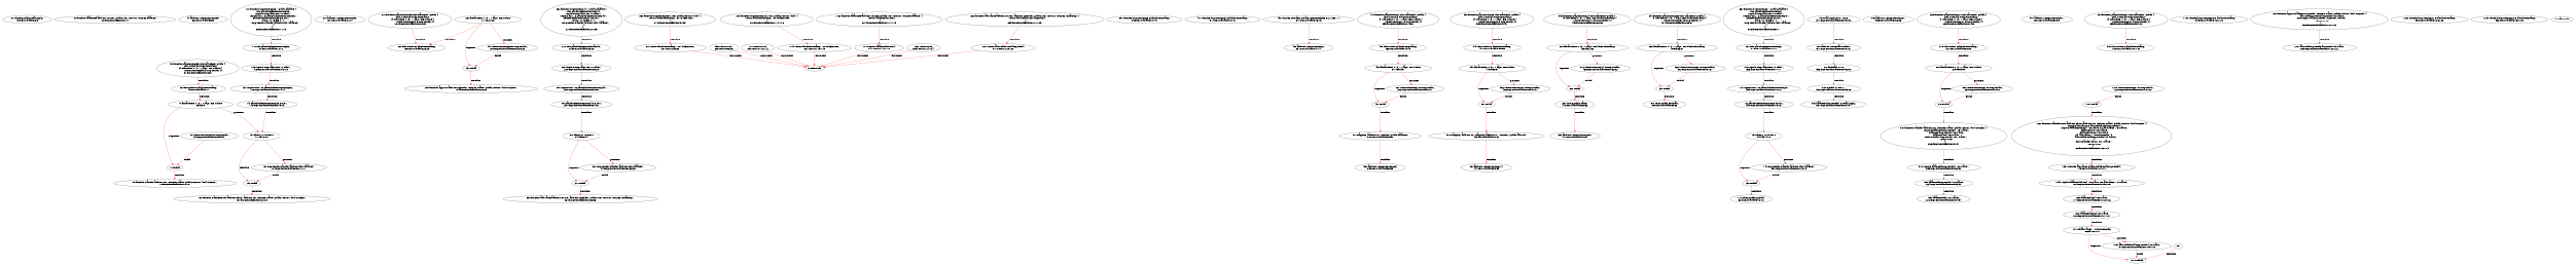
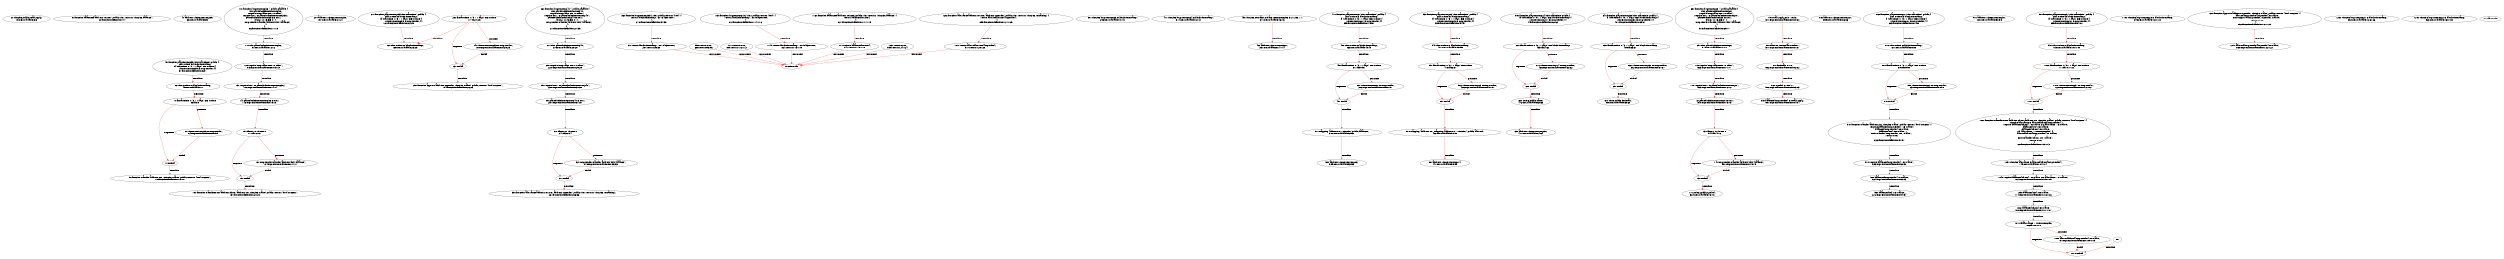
  digraph {
    node [type_label=expression_statement]
    edge [color=red controlflow_type=next_line edge_type=CFG_edge]
    n1 [label="2_ uint256 public totalSupply;\n15-new_variable-3-3" type_label=new_variable]
    n2 [label="3_ function balanceOf(address _owner) public view returns (uint256 balance);\n20-function_definition-4-4" method="balanceOf(address _owner)" type_label=function_definition]
    n3 [label="4_ address winner_tmstmp39;\n33-new_variable-5-5" type_label=new_variable]
    n4 [label="5_ function play_tmstmp39(uint startTime) public {\n	uint _vtime = block.timestamp;\n	if (startTime + (5 * 1 days) == _vtime){\n		winner_tmstmp39 = msg.sender;}}\n37-function_definition-6-9" method="play_tmstmp39(uint startTime)" type_label=function_definition]
    n5 [label="6_ uint _vtime = block.timestamp;\n45-new_variable-7-7" method="play_tmstmp39(uint startTime)" type_label=new_variable]
    n6 [label="7_ if_startTime + (5 * 1 days) == _vtime\n53-if-8-9" method="play_tmstmp39(uint startTime)" type_label=if]
    n7 [label="7_ end_if" method="play_tmstmp39(uint startTime)" type_label=end_if]
    n8 [label="8_ winner_tmstmp39 = msg.sender;\n64-expression_statement-9-9" method="play_tmstmp39(uint startTime)"]
    n9 [label="9_ function transfer(address _to, uint256 _value) public returns (bool success);\n70-function_definition-10-10" method="transfer(address _to,uint256 _value)" type_label=function_definition]
    n10 [label="10_ function bug_tmstmp36 () public payable {\n	uint pastBlockTime_tmstmp36;  \n	require(msg.value == 10 ether);  \n        require(now != pastBlockTime_tmstmp36);  \n        pastBlockTime_tmstmp36 = now;        \n        if(now % 15 == 0) {  \n            msg.sender.transfer(address(this).balance);\n        }\n    }\n86-function_definition-11-19" method="bug_tmstmp36()" type_label=function_definition]
    n11 [label="11_ uint pastBlockTime_tmstmp36;\n91-new_variable-12-12" method="bug_tmstmp36()" type_label=new_variable]
    n12 [label="12_ require(msg.value == 10 ether);\n96-expression_statement-13-13" method="bug_tmstmp36()"]
    n13 [label="13_ require(now != pastBlockTime_tmstmp36);\n106-expression_statement-14-14" method="bug_tmstmp36()"]
    n14 [label="14_ pastBlockTime_tmstmp36 = now;\n113-expression_statement-15-15" method="bug_tmstmp36()"]
    n15 [label="15_ if_now % 15 == 0\n117-if-16-18" method="bug_tmstmp36()" type_label=if]
    n16 [label="15_ end_if" method="bug_tmstmp36()" type_label=end_if]
    n17 [label="16_ msg.sender.transfer(address(this).balance);\n124-expression_statement-17-17" method="bug_tmstmp36()"]
    n18 [label="19_ function transferFrom(address _from, address _to, uint256 _value) public returns (bool success);\n137-function_definition-20-20" method="transferFrom(address _from,address _to,uint256 _value)" type_label=function_definition]
    n19 [label="20_ address winner_tmstmp35;\n157-new_variable-21-21" type_label=new_variable]
    n20 [label="21_ function play_tmstmp35(uint startTime) public {\n	uint _vtime = block.timestamp;\n	if (startTime + (5 * 1 days) == _vtime){\n		winner_tmstmp35 = msg.sender;}}\n161-function_definition-22-25" method="play_tmstmp35(uint startTime)" type_label=function_definition]
    n21 [label="22_ uint _vtime = block.timestamp;\n169-new_variable-23-23" method="play_tmstmp35(uint startTime)" type_label=new_variable]
    n22 [label="23_ if_startTime + (5 * 1 days) == _vtime\n177-if-24-25" method="play_tmstmp35(uint startTime)" type_label=if]
    n23 [label="23_ end_if" method="play_tmstmp35(uint startTime)" type_label=end_if]
    n24 [label="24_ winner_tmstmp35 = msg.sender;\n188-expression_statement-25-25" method="play_tmstmp35(uint startTime)"]
    n25 [label="25_ function approve(address _spender, uint256 _value) public returns (bool success);\n194-function_definition-26-26" method="approve(address _spender,uint256 _value)" type_label=function_definition]
    n26 [label="26_ function bug_tmstmp40 () public payable {\n	uint pastBlockTime_tmstmp40;  \n	require(msg.value == 10 ether);  \n        require(now != pastBlockTime_tmstmp40);  \n        pastBlockTime_tmstmp40 = now;        \n        if(now % 15 == 0) {  \n            msg.sender.transfer(address(this).balance);\n        }\n    }\n210-function_definition-27-35" method="bug_tmstmp40()" type_label=function_definition]
-   n27 [label="27_ uint pastBlockTime_constant40;\n215-new_variable-28-28" method="bug_tmstmp40()" type_label=new_variable]
+   n27 [label="27_ uint pastBlockTime_tmstmp40;\n215-new_variable-28-28" method="bug_tmstmp40()" type_label=new_variable]
    n28 [label="28_ require(msg.value == 10 ether);\n220-expression_statement-29-29" method="bug_tmstmp40()"]
    n29 [label="29_ require(now != pastBlockTime_tmstmp40);\n230-expression_statement-30-30" method="bug_tmstmp40()"]
    n30 [label="30_ pastBlockTime_tmstmp40 = now;\n237-expression_statement-31-31" method="bug_tmstmp40()"]
    n31 [label="31_ if_now % 15 == 0\n241-if-32-34" method="bug_tmstmp40()" type_label=if]
    n32 [label="31_ end_if" method="bug_tmstmp40()" type_label=end_if]
    n33 [label="32_ msg.sender.transfer(address(this).balance);\n248-expression_statement-33-33" method="bug_tmstmp40()"]
    n34 [label="35_ function allowance(address _owner, address _spender) public view returns (uint256 remaining);\n261-function_definition-36-36" method="allowance(address _owner,address _spender)" type_label=function_definition]
    n35 [label="36_ function bug_tmstmp33() view public returns (bool) {\n    return block.timestamp >= 1546300800;\n  }\n278-function_definition-37-39" method="bug_tmstmp33()" type_label=function_definition]
    n36 [label="37_ return block.timestamp >= 1546300800;\n287-return-38-38" method="bug_tmstmp33()" type_label=return]
    n37 [label="0_ exit_node" type_label=exit]
    n38 [label="39_ uint256 bugv_tmstmp3 = block.timestamp;\n293-new_variable-40-40" type_label=new_variable]
    n39 [label="41_ uint256 bugv_tmstmp4 = block.timestamp;\n314-new_variable-42-42" type_label=new_variable]
    n40 [label="45_ uint256 constant private MAX_UINT256 = 2**256 - 1;\n341-new_variable-46-46" type_label=new_variable]
-   n41 [label="46_ address winner_tmstmp7;\n351-new_variable-47-47" type_label=new_variable]
+   n41 [label="46_ address winner_tmstmp7;\n351-new_balances-47-47" type_label=new_variable]
    n42 [label="47_ function play_tmstmp7(uint startTime) public {\n	uint _vtime = block.timestamp;\n	if (startTime + (5 * 1 days) == _vtime){\n		winner_tmstmp7 = msg.sender;}}\n355-function_definition-48-51" method="play_tmstmp7(uint startTime)" type_label=function_definition]
    n43 [label="48_ uint _vtime = block.timestamp;\n363-new_variable-49-49" method="play_tmstmp7(uint startTime)" type_label=new_variable]
    n44 [label="49_ if_startTime + (5 * 1 days) == _vtime\n371-if-50-51" method="play_tmstmp7(uint startTime)" type_label=if]
    n45 [label="49_ end_if" method="play_tmstmp7(uint startTime)" type_label=end_if]
    n46 [label="50_ winner_tmstmp7 = msg.sender;\n382-expression_statement-51-51" method="play_tmstmp7(uint startTime)"]
    n47 [label="51_ mapping (address => uint256) public balances;\n388-new_variable-52-52" type_label=new_variable]
    n48 [label="52_ address winner_tmstmp23;\n395-new_variable-53-53" type_label=new_variable]
    n49 [label="53_ function play_tmstmp23(uint startTime) public {\n	uint _vtime = block.timestamp;\n	if (startTime + (5 * 1 days) == _vtime){\n		winner_tmstmp23 = msg.sender;}}\n399-function_definition-54-57" method="play_tmstmp23(uint startTime)" type_label=function_definition]
    n50 [label="54_ uint _vtime = block.timestamp;\n407-new_variable-55-55" method="play_tmstmp23(uint startTime)" type_label=new_variable]
    n51 [label="55_ if_startTime + (5 * 1 days) == _vtime\n415-if-56-57" method="play_tmstmp23(uint startTime)" type_label=if]
    n52 [label="55_ end_if" method="play_tmstmp23(uint startTime)" type_label=end_if]
    n53 [label="56_ winner_tmstmp23 = msg.sender;\n426-expression_statement-57-57" method="play_tmstmp23(uint startTime)"]
    n54 [label="57_ mapping (address => mapping (address => uint256)) public allowed;\n432-new_variable-58-58" type_label=new_variable]
    n55 [label="58_ address winner_tmstmp14;\n441-new_variable-59-59" type_label=new_variable]
    n56 [label="59_ function play_tmstmp14(uint startTime) public {\n	if (startTime + (5 * 1 days) == block.timestamp){\n		winner_tmstmp14 = msg.sender;}}\n445-function_definition-60-62" method="play_tmstmp14(uint startTime)" type_label=function_definition]
    n57 [label="60_ if_startTime + (5 * 1 days) == block.timestamp\n453-if-61-62" method="play_tmstmp14(uint startTime)" type_label=if]
    n58 [label="60_ end_if" method="play_tmstmp14(uint startTime)" type_label=end_if]
    n59 [label="61_ winner_tmstmp14 = msg.sender;\n466-expression_statement-62-62" method="play_tmstmp14(uint startTime)"]
    n60 [label="62_ string public name;\n472-new_variable-63-63" type_label=new_variable]
    n61 [label="63_ address winner_tmstmp30;\n477-new_variable-64-64" type_label=new_variable]
    n62 [label="64_ function play_tmstmp30(uint startTime) public {\n	if (startTime + (5 * 1 days) == block.timestamp){\n		winner_tmstmp30 = msg.sender;}}\n481-function_definition-65-67" method="play_tmstmp30(uint startTime)" type_label=function_definition]
    n63 [label="65_ if_startTime + (5 * 1 days) == block.timestamp\n489-if-66-67" method="play_tmstmp30(uint startTime)" type_label=if]
    n64 [label="65_ end_if" method="play_tmstmp30(uint startTime)" type_label=end_if]
    n65 [label="66_ winner_tmstmp30 = msg.sender;\n502-expression_statement-67-67" method="play_tmstmp30(uint startTime)"]
    n66 [label="67_ uint8 public decimals;\n508-new_variable-68-68" type_label=new_variable]
    n67 [label="68_ function bug_tmstmp8 () public payable {\n	uint pastBlockTime_tmstmp8;  \n	require(msg.value == 10 ether);  \n        require(now != pastBlockTime_tmstmp8);  \n        pastBlockTime_tmstmp8 = now;        \n        if(now % 15 == 0) {  \n            msg.sender.transfer(address(this).balance);\n        }\n    }\n513-function_definition-69-77" method="bug_tmstmp8()" type_label=function_definition]
    n68 [label="69_ uint pastBlockTime_tmstmp8;\n518-new_variable-70-70" method="bug_tmstmp8()" type_label=new_variable]
    n69 [label="70_ require(msg.value == 10 ether);\n523-expression_statement-71-71" method="bug_tmstmp8()"]
    n70 [label="71_ require(now != pastBlockTime_tmstmp8);\n533-expression_statement-72-72" method="bug_tmstmp8()"]
    n71 [label="72_ pastBlockTime_tmstmp8 = now;\n540-expression_statement-73-73" method="bug_tmstmp8()"]
    n72 [label="73_ if_now % 15 == 0\n544-if-74-76" method="bug_tmstmp8()" type_label=if]
    n73 [label="73_ end_if" method="bug_tmstmp8()" type_label=end_if]
    n74 [label="74_ msg.sender.transfer(address(this).balance);\n551-expression_statement-75-75" method="bug_tmstmp8()"]
    n75 [label="77_ string public symbol;\n564-new_variable-78-78" type_label=new_variable]
    n76 [label="79_ totalSupply = 3 * 1e28;\n571-expression_statement-80-80"]
    n77 [label="80_ name = \"HotDollars Token\";\n577-expression_statement-81-81"]
    n78 [label="81_ decimals = 18;\n582-expression_statement-82-82"]
    n79 [label="82_ symbol = \"HDS\";\n586-expression_statement-83-83"]
    n80 [label="83_ balances[msg.sender] = totalSupply;\n591-expression_statement-84-84"]
    n81 [label="85_ address winner_tmstmp27;\n599-new_variable-86-86" type_label=new_variable]
    n82 [label="86_ function play_tmstmp27(uint startTime) public {\n	uint _vtime = block.timestamp;\n	if (startTime + (5 * 1 days) == _vtime){\n		winner_tmstmp27 = msg.sender;}}\n603-function_definition-87-90" method="play_tmstmp27(uint startTime)" type_label=function_definition]
    n83 [label="87_ uint _vtime = block.timestamp;\n611-new_variable-88-88" method="play_tmstmp27(uint startTime)" type_label=new_variable]
    n84 [label="88_ if_startTime + (5 * 1 days) == _vtime\n619-if-89-90" method="play_tmstmp27(uint startTime)" type_label=if]
    n85 [label="88_ end_if" method="play_tmstmp27(uint startTime)" type_label=end_if]
    n86 [label="89_ winner_tmstmp27 = msg.sender;\n630-expression_statement-90-90" method="play_tmstmp27(uint startTime)"]
    n87 [label="90_ function transfer(address _to, uint256 _value) public returns (bool success) {\n        require(balances[msg.sender] >= _value);\n        balances[msg.sender] -= _value;\n        balances[_to] += _value;\n        emit Transfer(msg.sender, _to, _value);  \n        return true;\n    }\n636-function_definition-91-97" method="transfer(address _to,uint256 _value)" type_label=function_definition]
    n88 [label="91_ require(balances[msg.sender] >= _value);\n653-expression_statement-92-92" method="transfer(address _to,uint256 _value)"]
    n89 [label="92_ balances[msg.sender] -= _value;\n664-expression_statement-93-93" method="transfer(address _to,uint256 _value)"]
    n90 [label="93_ balances[_to] += _value;\n672-expression_statement-94-94" method="transfer(address _to,uint256 _value)"]
    n91 [label="95_ return true;\n688-return-96-96" method="transfer(address _to,uint256 _value)" type_label=return]
    n92 [label="97_ address winner_tmstmp31;\n691-new_variable-98-98" type_label=new_variable]
    n93 [label="98_ function play_tmstmp31(uint startTime) public {\n	uint _vtime = block.timestamp;\n	if (startTime + (5 * 1 days) == _vtime){\n		winner_tmstmp31 = msg.sender;}}\n695-function_definition-99-102" method="play_tmstmp31(uint startTime)" type_label=function_definition]
    n94 [label="99_ uint _vtime = block.timestamp;\n703-new_variable-100-100" method="play_tmstmp31(uint startTime)" type_label=new_variable]
+   n95 [label="100_ if_startTime + (5 * 1 days) == _vtime\n711-if-101-102" method="play_tmstmp31(uint startTime)" type_label=if]
    n96 [label="100_ end_if" method="play_tmstmp31(uint startTime)" type_label=end_if]
    n97 [label="101_ winner_tmstmp31 = msg.sender;\n722-expression_statement-102-102" method="play_tmstmp31(uint startTime)"]
    n98 [label="102_ function transferFrom(address _from, address _to, uint256 _value) public returns (bool success) {\n        uint256 allowance = allowed[_from][msg.sender];\n        require(balances[_from] >= _value && allowance >= _value);\n        balances[_to] += _value;\n        balances[_from] -= _value;\n        if (allowance < MAX_UINT256) {\n            allowed[_from][msg.sender] -= _value;\n        }\n        emit Transfer(_from, _to, _value);  \n        return true;\n    }\n728-function_definition-103-113" method="transferFrom(address _from,address _to,uint256 _value)" type_label=function_definition]
    n99 [label="103_ uint256 allowance = allowed[_from][msg.sender];\n749-new_variable-104-104" method="transferFrom(address _from,address _to,uint256 _value)" type_label=new_variable]
    n100 [label="104_ require(balances[_from] >= _value && allowance >= _value);\n761-expression_statement-105-105" method="transferFrom(address _from,address _to,uint256 _value)"]
    n101 [label="105_ balances[_to] += _value;\n774-expression_statement-106-106" method="transferFrom(address _from,address _to,uint256 _value)"]
    n102 [label="106_ balances[_from] -= _value;\n780-expression_statement-107-107" method="transferFrom(address _from,address _to,uint256 _value)"]
    n103 [label="107_ if_allowance < MAX_UINT256\n786-if-108-110" method="transferFrom(address _from,address _to,uint256 _value)" type_label=if]
    n104 [label="107_ end_if" method="transferFrom(address _from,address _to,uint256 _value)" type_label=end_if]
    n105 [label="108_ allowed[_from][msg.sender] -= _value;\n791-expression_statement-109-109" method="transferFrom(address _from,address _to,uint256 _value)"]
    801 [type_label=""]
    n107 [label="111_ return true;\n809-return-112-112" method="transferFrom(address _from,address _to,uint256 _value)" type_label=return]
    n108 [label="113_ function bug_tmstmp13() view public returns (bool) {\n    return block.timestamp >= 1546300800;\n  }\n812-function_definition-114-116" method="bug_tmstmp13()" type_label=function_definition]
    n109 [label="114_ return block.timestamp >= 1546300800;\n821-return-115-115" method="bug_tmstmp13()" type_label=return]
    n110 [label="116_ function balanceOf(address _owner) public view returns (uint256 balance) {\n        return balances[_owner];\n    }\n827-function_definition-117-119" method="balanceOf(address _owner)" type_label=function_definition]
    n111 [label="117_ return balances[_owner];\n841-return-118-118" method="balanceOf(address _owner)" type_label=return]
    n112 [label="119_ uint256 bugv_tmstmp5 = block.timestamp;\n845-new_variable-120-120" type_label=new_variable]
    n113 [label="120_ function approve(address _spender, uint256 _value) public returns (bool success) {\n        allowed[msg.sender][_spender] = _value;\n        emit Approval(msg.sender, _spender, _value);  \n        return true;\n    }\n852-function_definition-121-125" method="approve(address _spender,uint256 _value)" type_label=function_definition]
    n114 [label="121_ allowed[msg.sender][_spender] = _value;\n869-expression_statement-122-122" method="approve(address _spender,uint256 _value)"]
    n115 [label="123_ return true;\n889-return-124-124" method="approve(address _spender,uint256 _value)" type_label=return]
    n116 [label="125_ uint256 bugv_tmstmp1 = block.timestamp;\n892-new_variable-126-126" type_label=new_variable]
    n117 [label="126_ function allowance(address _owner, address _spender) public view returns (uint256 remaining) {\n        return allowed[_owner][_spender];\n    }\n899-function_definition-127-129" method="allowance(address _owner,address _spender)" type_label=function_definition]
    n118 [label="127_ return allowed[_owner][_spender];\n917-return-128-128" method="allowance(address _owner,address _spender)" type_label=return]
    n119 [label="129_ uint256 bugv_tmstmp2 = block.timestamp;\n923-new_variable-130-130" type_label=new_variable]
    n120 [label="0_ start_node" type_label=start]
    n4 -> n5 [label=next_line]
    n5 -> n6 [label=next_line]
    n6 -> n7 [controlflow_type=neg_next label=neg_next]
-   n6 -> n15 [controlflow_type=pos_next label=pos_next]
+   n6 -> n8 [controlflow_type=pos_next label=pos_next]
    n7 -> n9 [label=next_line]
    n8 -> n7 [controlflow_type=end_if label=end_if]
    n10 -> n11 [label=next_line]
    n11 -> n12 [label=next_line]
    n12 -> n13 [label=next_line]
    n13 -> n14 [label=next_line]
    n14 -> n15 [label=next_line]
-   n15 -> n16 [controlflow_type=neg_next label=exit_line]
+   n15 -> n16 [controlflow_type=neg_next label=neg_next]
    n15 -> n17 [controlflow_type=pos_next label=pos_next]
    n16 -> n18 [label=next_line]
    n17 -> n16 [controlflow_type=end_if label=end_if]
    n20 -> n21 [label=next_line]
    n22 -> n21 [label=next_line]
    n22 -> n23 [controlflow_type=neg_next label=neg_next]
    n22 -> n24 [controlflow_type=pos_next label=pos_next]
    n23 -> n25 [label=next_line]
    n24 -> n23 [controlflow_type=end_if label=end_if]
    n26 -> n27 [label=next_line]
    n27 -> n28 [label=next_line]
    n28 -> n29 [label=next_line]
    n29 -> n30 [label=next_line]
    n30 -> n31 [label=next_line]
    n31 -> n32 [controlflow_type=neg_next label=neg_next]
    n31 -> n33 [controlflow_type=pos_next label=pos_next]
    n32 -> n34 [label=next_line]
    n33 -> n32 [controlflow_type=end_if label=end_if]
    n35 -> n36 [label=next_line]
    n36 -> n37 [controlflow_type=return_exit label=return_exit]
    n40 -> n41 [label=next_line]
    n42 -> n43 [label=next_line]
    n43 -> n44 [label=next_line]
    n44 -> n45 [controlflow_type=neg_next label=neg_next]
    n44 -> n46 [controlflow_type=pos_next label=pos_next]
    n45 -> n47 [label=next_line]
    n46 -> n45 [controlflow_type=end_if label=end_if]
    n47 -> n48 [label=next_line]
    n49 -> n50 [label=next_line]
    n50 -> n51 [label=next_line]
    n51 -> n52 [controlflow_type=neg_next label=neg_next]
    n51 -> n53 [controlflow_type=pos_next label=pos_next]
    n52 -> n54 [label=next_line]
    n53 -> n52 [controlflow_type=end_if label=end_if]
    n54 -> n55 [label=next_line]
    n56 -> n57 [label=next_line]
    n57 -> n58 [controlflow_type=neg_next label=neg_next]
    n57 -> n59 [controlflow_type=pos_next label=pos_next]
    n58 -> n60 [label=next_line]
    n59 -> n58 [controlflow_type=end_if label=end_if]
    n60 -> n61 [label=next_line]
    n62 -> n63 [label=next_line]
    n63 -> n64 [controlflow_type=neg_next label=neg_next]
    n63 -> n65 [controlflow_type=pos_next label=pos_next]
    n64 -> n66 [label=exit_line]
    n65 -> n64 [controlflow_type=end_if label=end_if]
    n67 -> n68 [label=next_line]
    n68 -> n69 [label=next_line]
    n69 -> n70 [label=next_line]
    n70 -> n71 [label=next_line]
    n71 -> n72 [label=next_line]
    n72 -> n73 [controlflow_type=neg_next label=neg_next]
    n72 -> n74 [controlflow_type=pos_next label=pos_next]
    n73 -> n75 [label=next_line]
    n74 -> n73 [controlflow_type=end_if label=end_if]
    n76 -> n77 [label=next_line]
    n77 -> n78 [label=next_line]
    n78 -> n79 [label=next_line]
    n79 -> n80 [label=next_line]
    n82 -> n83 [label=next_line]
    n83 -> n84 [label=next_line]
    n84 -> n85 [controlflow_type=neg_next label=neg_next]
    n84 -> n86 [controlflow_type=pos_next label=pos_next]
    n85 -> n87 [label=next_line]
    n86 -> n85 [controlflow_type=end_if label=end_if]
    n87 -> n88 [label=next_line]
    n88 -> n89 [label=next_line]
    n89 -> n90 [label=next_line]
    n91 -> n37 [controlflow_type=return_exit label=return_exit]
    n93 -> n94 [label=next_line]
+   n94 -> n95 [label=next_line]
+   n95 -> n96 [controlflow_type=neg_next label=neg_next]
+   n95 -> n97 [controlflow_type=pos_next label=pos_next]
    n96 -> n98 [label=next_line]
    n97 -> n96 [controlflow_type=end_if label=end_if]
    n98 -> n99 [label=next_line]
    n99 -> n100 [label=next_line]
    n100 -> n101 [label=next_line]
    n101 -> n102 [label=next_line]
    n102 -> n103 [label=next_line]
    n103 -> n104 [controlflow_type=neg_next label=neg_next]
    n103 -> n105 [controlflow_type=pos_next label=pos_next]
    n105 -> n104 [controlflow_type=end_if label=end_if]
    801 -> n104 [label=next_line]
    n107 -> n37 [controlflow_type=return_exit label=return_exit]
    n108 -> n109 [label=next_line]
    n109 -> n37 [controlflow_type=return_exit label=return_exit]
    n110 -> n111 [label=next_line]
    n111 -> n37 [controlflow_type=return_exit label=return_exit]
    n113 -> n114 [label=next_line]
    n115 -> n37 [controlflow_type=return_exit label=return_exit]
    n117 -> n118 [label=next_line]
    n118 -> n37 [controlflow_type=return_exit label=return_exit]
  }
